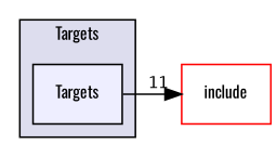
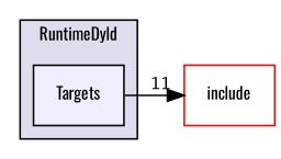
  digraph {
    compound=true
    rankdir=LR
    fontname=Oswald
    node [fontname=Oswald fontsize=10 shape=box]
    n1 [fillcolor="#eeeeff" label=Targets pencolor=black style=filled]
    n2 [color=red label=include]
    subgraph cluster_1 {
      bgcolor="#ddddee"
      fontsize=10
-     label=Targets
+     label=RuntimeDyld
      pencolor=black
      n1
    }
    n1 -> n2 [headlabel=11 labeldistance=1.5 labelfontname=Helvetica labelfontsize=10 fontname=Oswald]
  }
